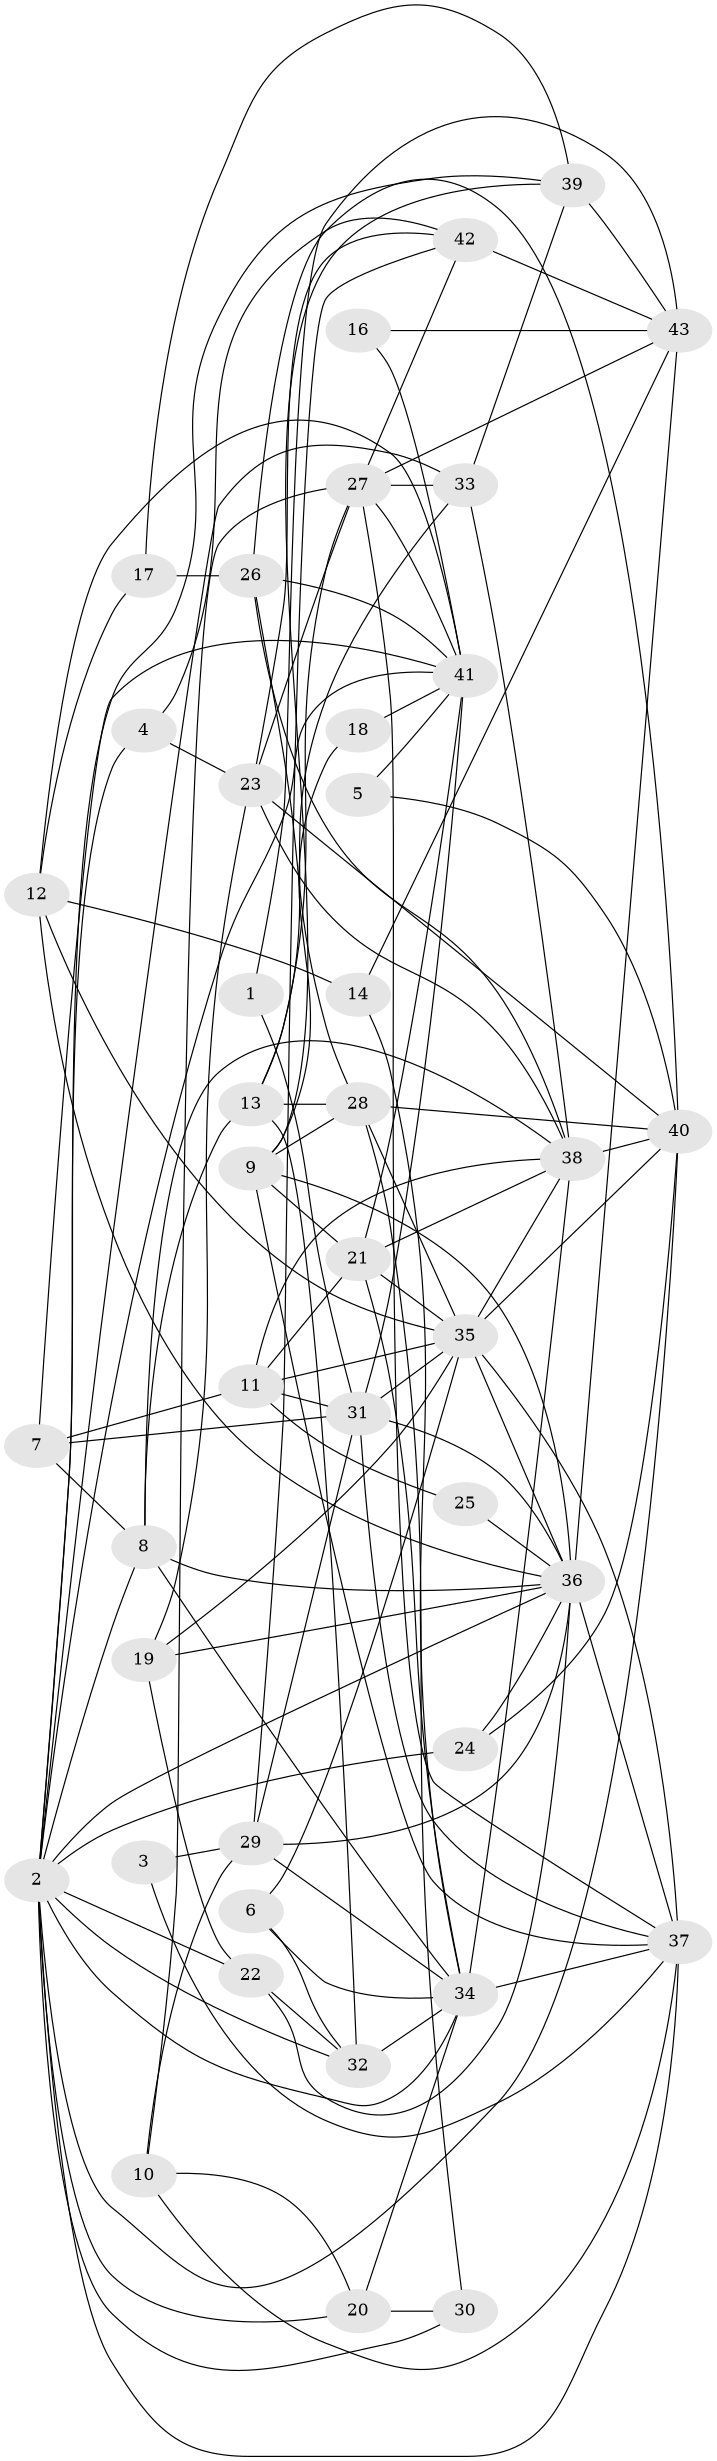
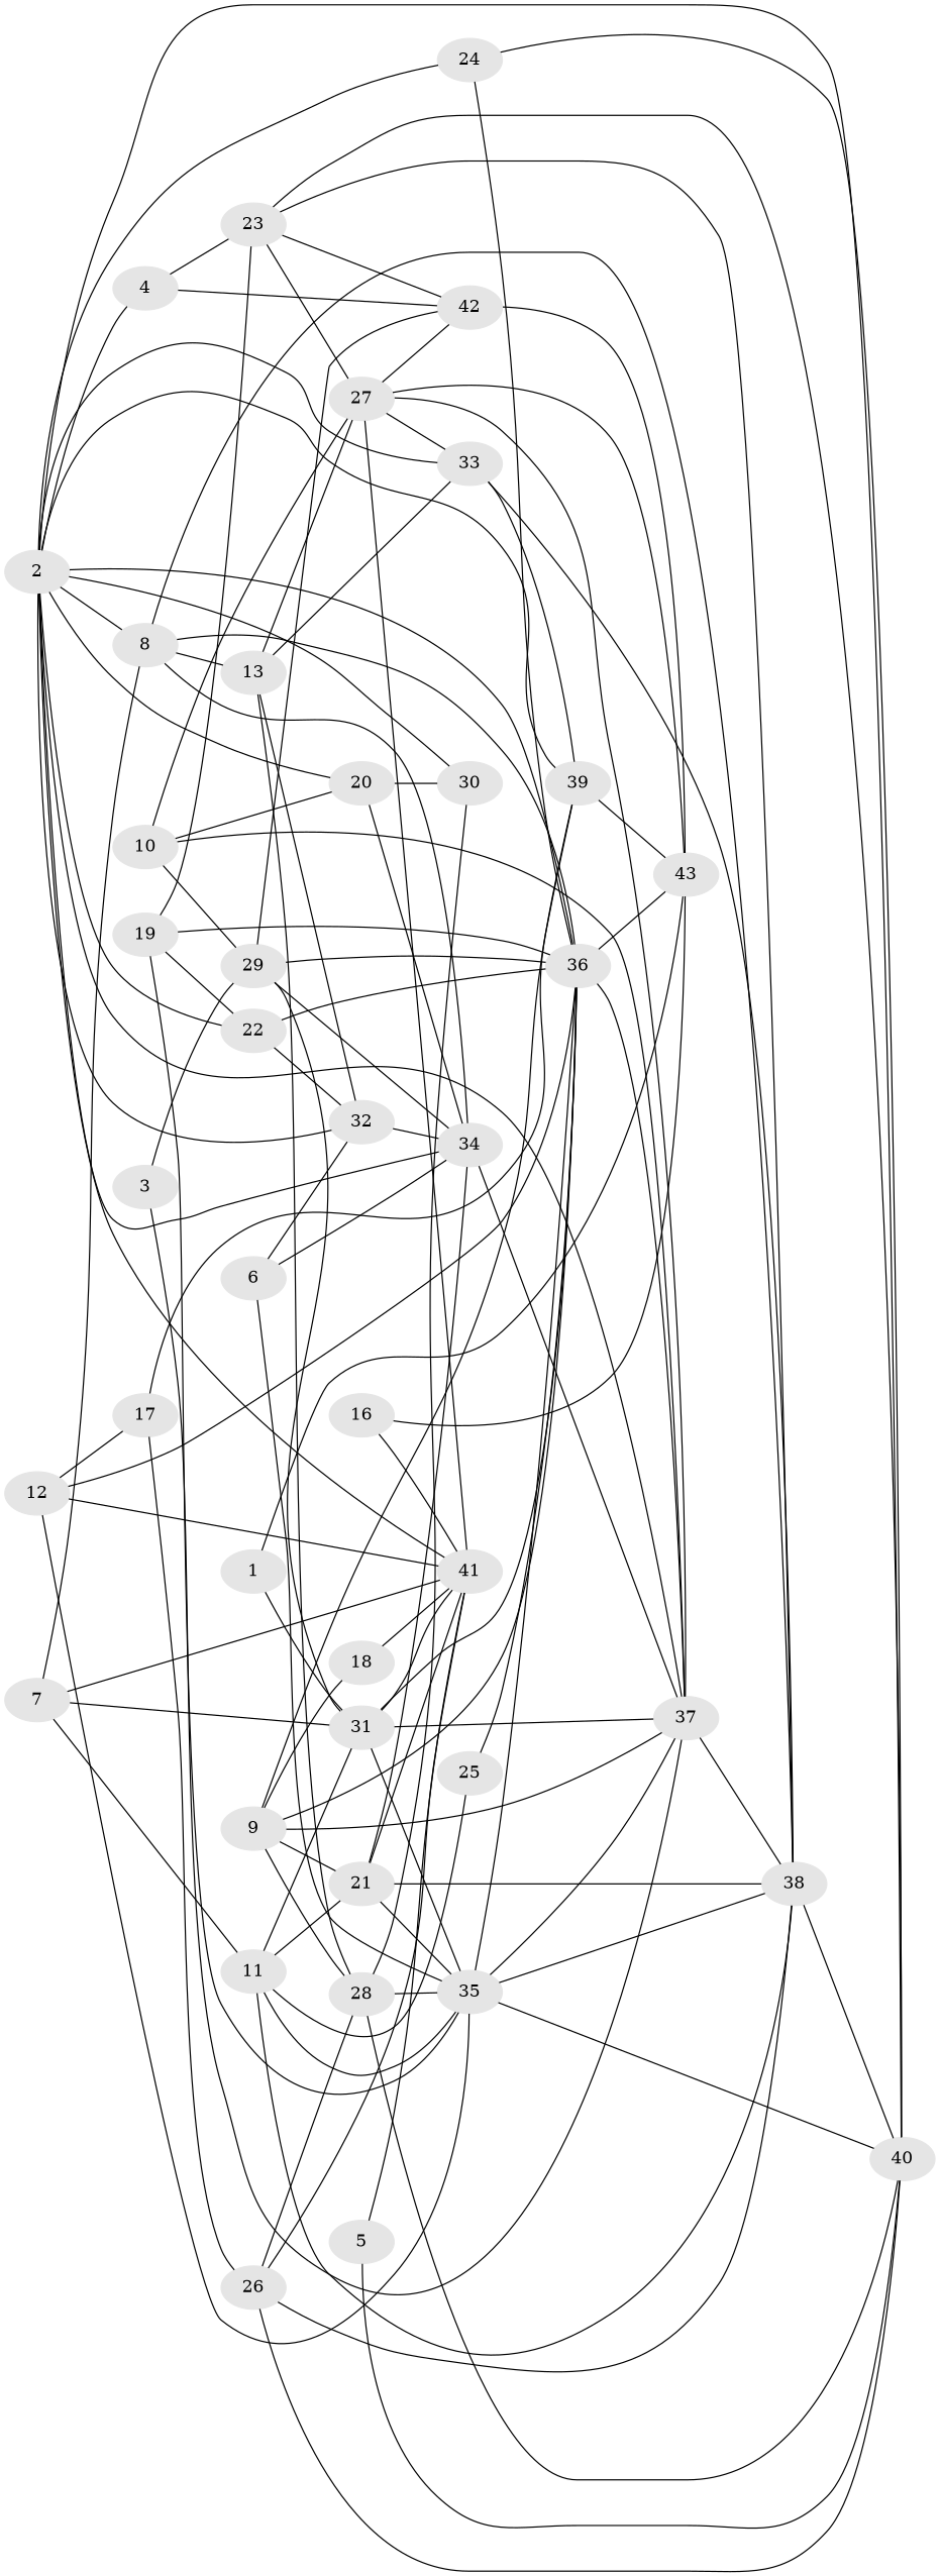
  graph {
    rankdir=LR
    node [color=gray90 style=filled]
    edge [weight=1.0]
    1
    31
    43
    36
    37
    41
    35
    2
    4
    8
    20
    22
    24
    30
    32
    33
    34
    39
    40
    23
    42
    13
    38
    3
    29
    27
    5
    6
    7
    11
    21
    25
    28
    9
    18
    10
    12
-   14
    17
    26
    16
    19
    1 -- 31
    1 -- 43
    31 -- 36
    31 -- 37
    31 -- 41
    31 -- 35
    36 -- 43
    36 -- 37
    35 -- 36
    35 -- 37
    35 -- 40
    35 -- 38
    2 -- 36
    2 -- 37
    2 -- 41
    2 -- 4
    2 -- 8
    2 -- 20
    2 -- 22
    2 -- 24
    2 -- 30
    2 -- 32
    2 -- 33
    2 -- 34
    2 -- 39
    2 -- 40
    4 -- 23
    4 -- 42
    8 -- 36
    8 -- 34
    8 -- 13
    8 -- 38
    20 -- 30
    20 -- 34
    22 -- 36
    22 -- 32
    24 -- 36
    24 -- 40
    32 -- 34
    33 -- 39
    33 -- 38
    34 -- 37
-   34 -- 38
+   37 -- 38
    39 -- 43
    23 -- 40
    23 -- 42
    23 -- 38
    23 -- 27
    42 -- 43
    13 -- 32
    13 -- 33
    13 -- 27
    13 -- 28
    38 -- 40
    3 -- 37
    3 -- 29
    29 -- 31
    29 -- 36
    29 -- 34
    29 -- 42
    27 -- 43
    27 -- 37
    27 -- 41
    27 -- 33
    27 -- 42
    5 -- 41
    5 -- 40
    6 -- 35
    6 -- 32
    6 -- 34
    7 -- 31
    7 -- 41
    7 -- 8
    7 -- 11
    11 -- 31
    11 -- 35
    11 -- 38
    11 -- 21
    11 -- 25
    21 -- 41
    21 -- 35
    21 -- 34
    21 -- 38
    25 -- 36 [weight=2.0]
    28 -- 35 [weight=2.0]
    28 -- 30
    28 -- 40
    9 -- 36
    9 -- 37 [weight=2.0]
    9 -- 39 [weight=2.0]
    9 -- 21
    9 -- 28
    9 -- 18
    18 -- 41 [weight=2.0]
    10 -- 37
    10 -- 20
    10 -- 29
    10 -- 27
    12 -- 36
    12 -- 41
    12 -- 35
-   12 -- 14
    12 -- 17
-   14 -- 43
-   14 -- 34
    17 -- 39
    17 -- 26
    26 -- 41
    26 -- 40
    26 -- 38
    26 -- 28
    16 -- 43
    16 -- 41
    19 -- 36
    19 -- 35
    19 -- 22
    19 -- 23
  }
